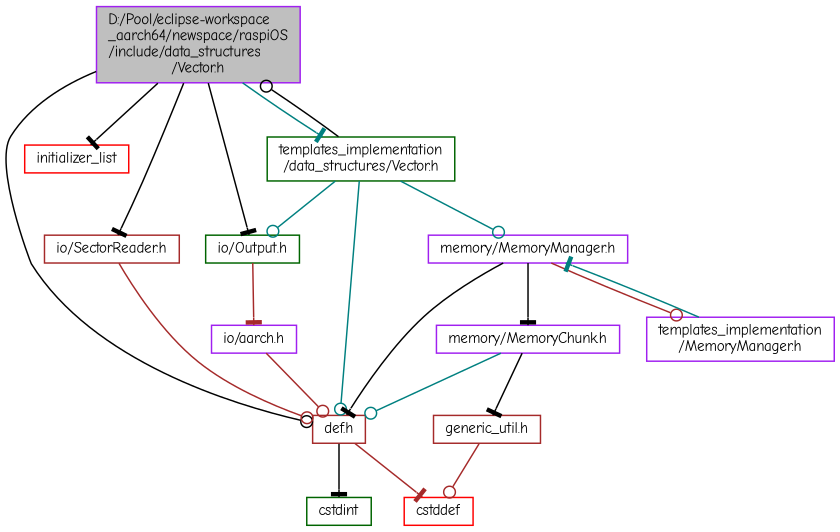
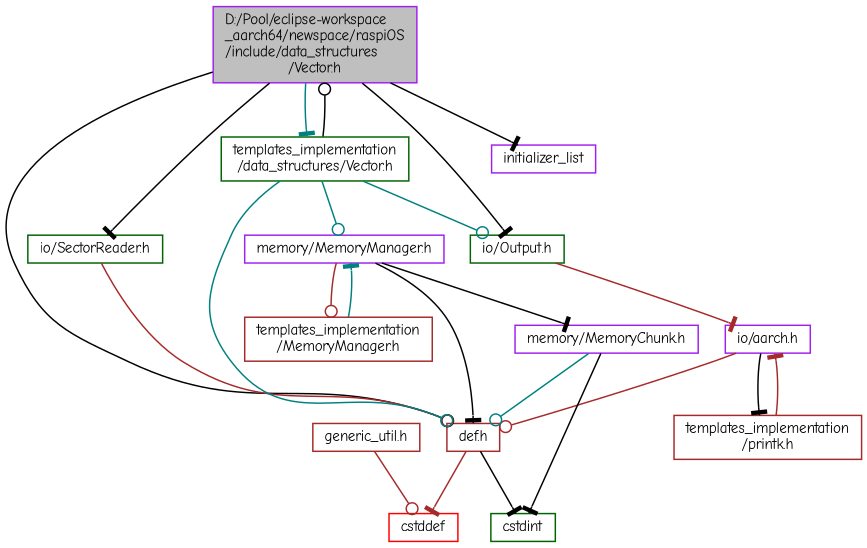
  digraph {
    fontname="Comic Neue"
    node [color=brown fillcolor=white fontname="Comic Neue" fontsize=10 shape=record style=filled]
    edge [arrowhead=tee color=black fontname="Comic Neue" fontsize=10 labelfontname=Helvetica labelfontsize=10 style=solid]
    n1 [color=purple fillcolor=grey75 fontcolor=black height=0.2 label="D:/Pool/eclipse-workspace\l_aarch64/newspace/raspiOS\l/include/data_structures\l/Vector.h" width=0.4]
    n2 [height=0.2 label="def.h" width=0.4]
-   n3 [color=red height=0.2 label=initializer_list width=0.4]
-   n4 [height=0.2 label="io/SectorReader.h" width=0.4]
+   n3 [color=purple height=0.2 label=initializer_list width=0.4]
+   n4 [color=darkgreen height=0.2 label="io/SectorReader.h" width=0.4]
    n5 [color=darkgreen height=0.2 label="io/Output.h" width=0.4]
    n6 [color=darkgreen height=0.2 label="templates_implementation\l/data_structures/Vector.h" width=0.4]
    n7 [color=red height=0.2 label=cstddef width=0.4]
    n8 [color=darkgreen height=0.2 label=cstdint width=0.4]
    n9 [color=purple height=0.2 label="io/aarch.h" width=0.4]
    n10 [color=purple height=0.2 label="memory/MemoryManager.h" width=0.4]
+   n11 [height=0.2 label="templates_implementation\l/printk.h" width=0.4]
    n12 [color=purple height=0.2 label="memory/MemoryChunk.h" width=0.4]
-   n13 [color=purple height=0.2 label="templates_implementation\l/MemoryManager.h" width=0.4]
+   n13 [height=0.2 label="templates_implementation\l/MemoryManager.h" width=0.4]
    n14 [height=0.2 label="generic_util.h" width=0.4]
    n1 -> n2 [arrowhead=odot]
    n1 -> n3
    n1 -> n4
    n1 -> n5
    n1 -> n6 [color=teal]
    n2 -> n7 [color=brown]
    n2 -> n8
    n4 -> n2 [arrowhead=odot color=brown]
    n5 -> n9 [color=brown]
    n6 -> n1 [arrowhead=odot]
    n6 -> n2 [arrowhead=odot color=teal]
    n6 -> n5 [arrowhead=odot color=teal]
    n6 -> n10 [arrowhead=odot color=teal]
    n9 -> n2 [arrowhead=odot color=brown]
+   n9 -> n11
    n10 -> n2
    n10 -> n12
    n10 -> n13 [arrowhead=odot color=brown]
+   n11 -> n9 [color=brown]
    n12 -> n2 [arrowhead=odot color=teal]
-   n12 -> n14
+   n12 -> n8
    n13 -> n10 [color=teal]
    n14 -> n7 [arrowhead=odot color=brown]
  }
